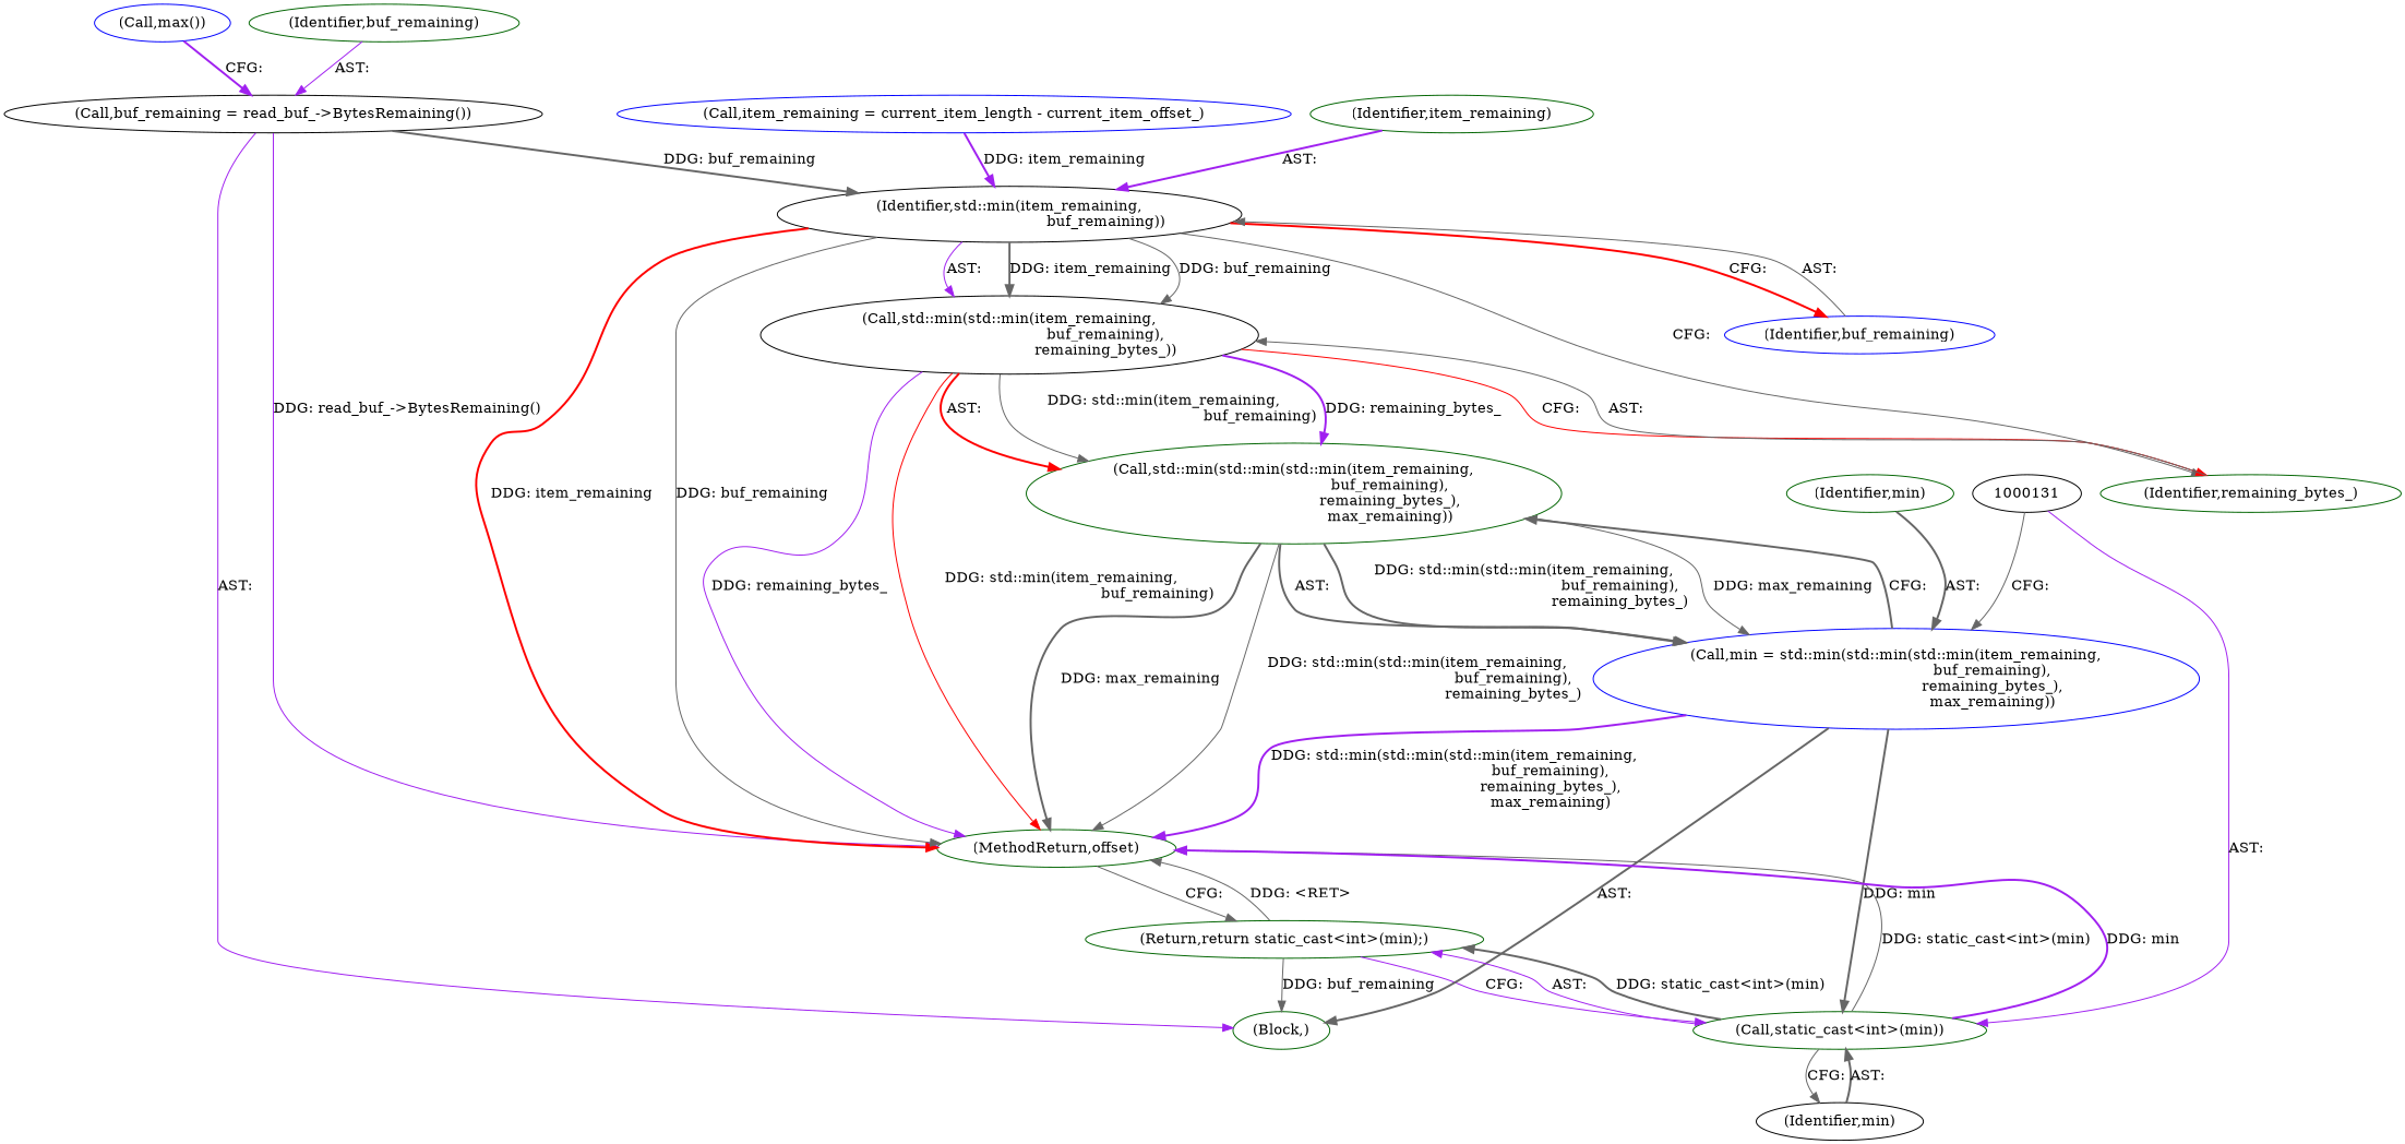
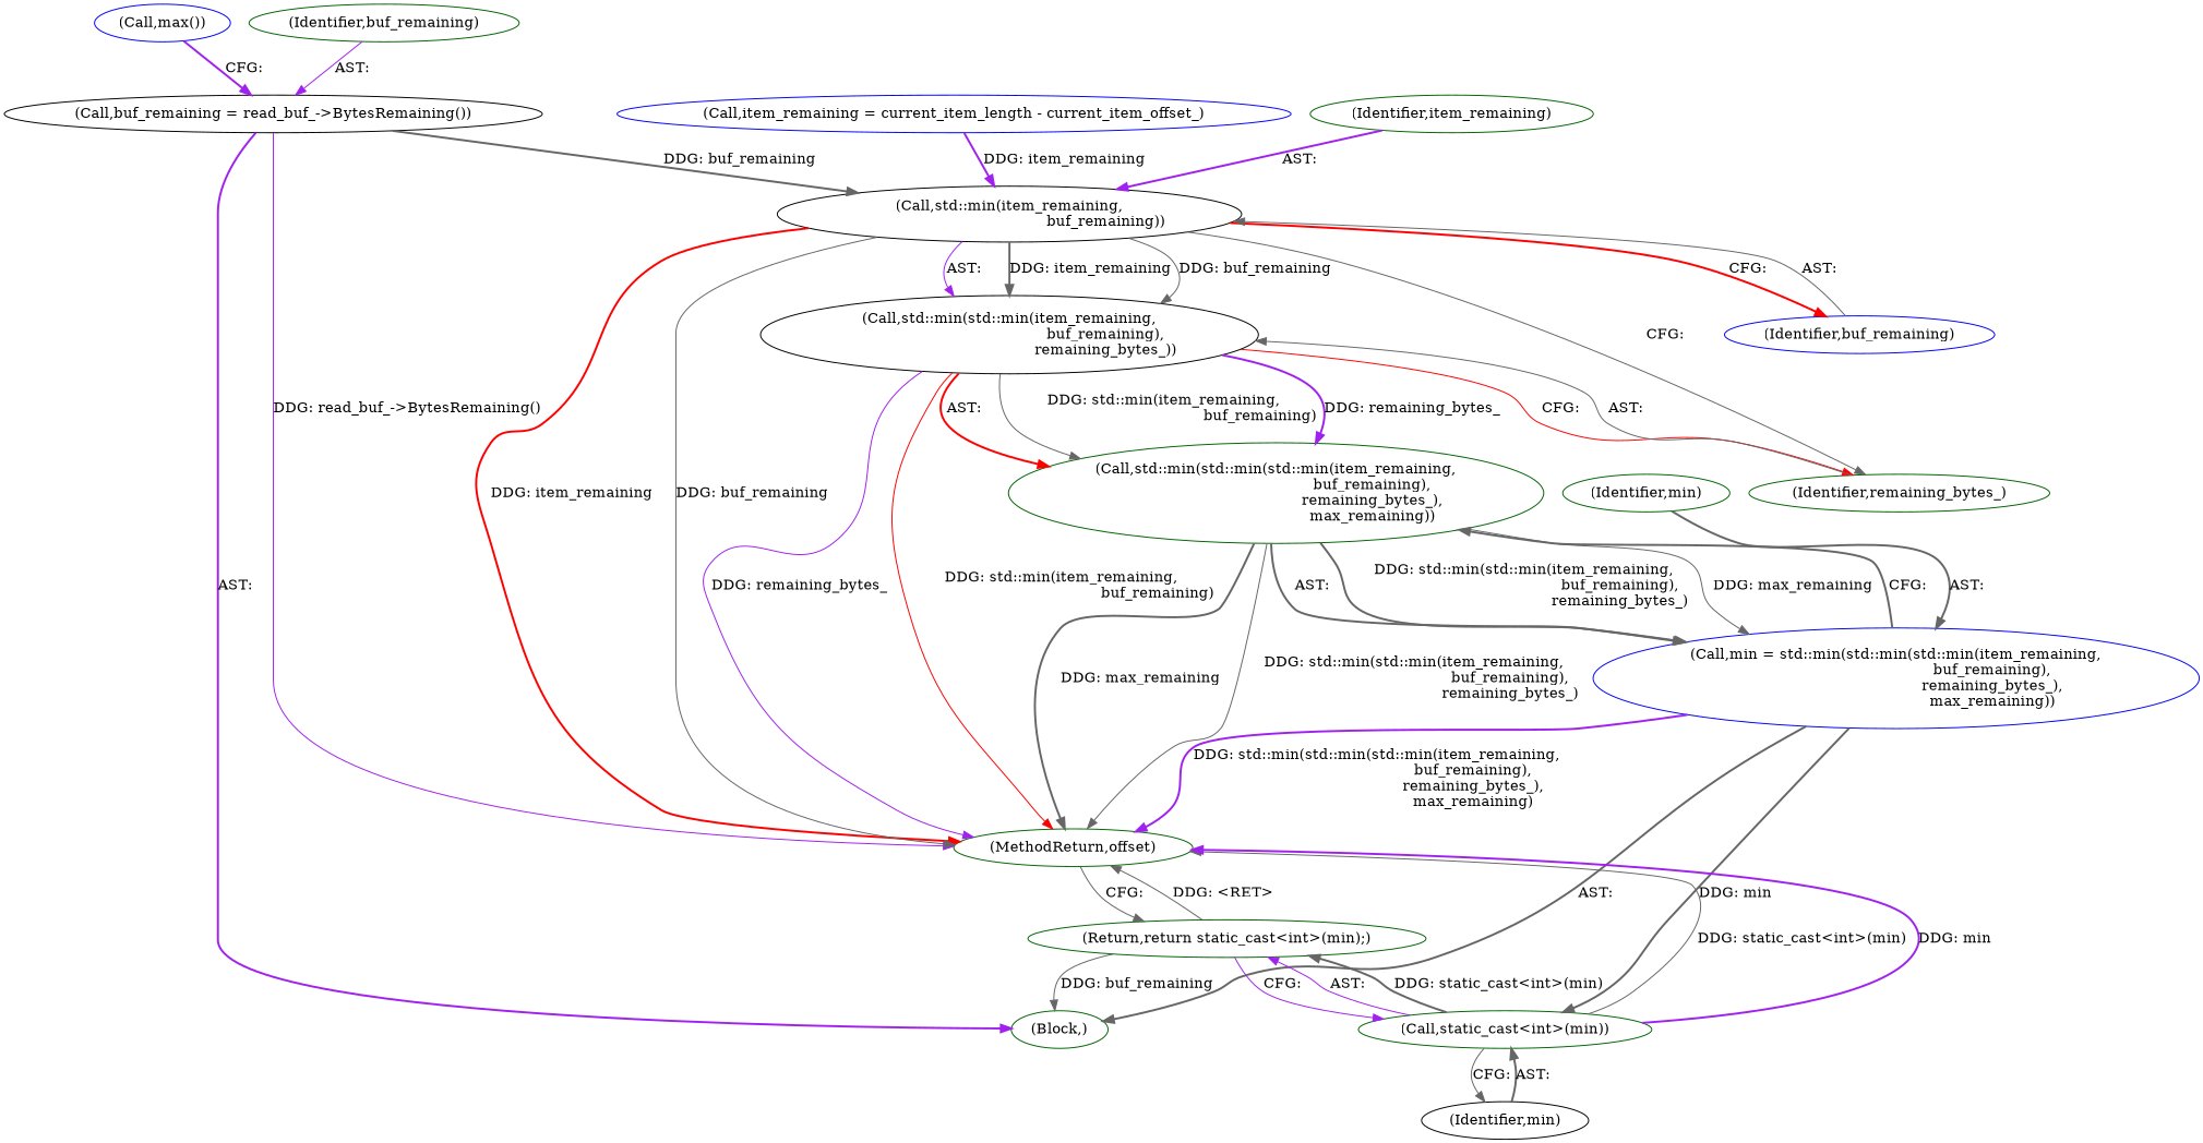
  digraph {
    node [color=darkgreen]
    edge [color=gray40 style=solid]
    n1 [color=black label="(Call,buf_remaining = read_buf_->BytesRemaining())"]
-   n2 [color=black label="(Identifier,std::min(item_remaining,\n                                         buf_remaining))"]
+   n2 [color=black label="(Call,std::min(item_remaining,\n                                         buf_remaining))"]
    n3 [label="(MethodReturn,offset)"]
    n4 [label="(Block,)"]
    n5 [color=black label="(Call,std::min(std::min(item_remaining,\n                                         buf_remaining),\n                                         remaining_bytes_))"]
    n6 [color=blue label="(Identifier,buf_remaining)"]
    n7 [label="(Identifier,remaining_bytes_)"]
    n8 [label="(Return,return static_cast<int>(min);)"]
    n9 [label="(Call,std::min(std::min(std::min(item_remaining,\n                                         buf_remaining),\n                                         remaining_bytes_),\n                                         max_remaining))"]
    n10 [color=blue label="(Call,min = std::min(std::min(std::min(item_remaining,\n                                         buf_remaining),\n                                         remaining_bytes_),\n                                         max_remaining))"]
    n11 [label="(Call,static_cast<int>(min))"]
    n12 [color=black label="(Identifier,min)"]
    n13 [color=blue label="(Call,max())"]
    n14 [color=blue label="(Call,item_remaining = current_item_length - current_item_offset_)"]
    n15 [label="(Identifier,min)"]
    n16 [label="(Identifier,item_remaining)"]
    n17 [label="(Identifier,buf_remaining)"]
-   1000131 [color=black]
    n1 -> n2 [label="DDG: buf_remaining" style=bold]
    n1 -> n3 [color=purple label="DDG: read_buf_->BytesRemaining()"]
-   n1 -> n4 [color=purple label="AST: "]
+   n1 -> n4 [color=purple label="AST: " style=bold]
    n2 -> n3 [color=red label="DDG: item_remaining" style=bold]
    n2 -> n3 [label="DDG: buf_remaining"]
    n2 -> n5 [color=purple label="AST: "]
    n2 -> n5 [label="DDG: item_remaining" style=bold]
    n2 -> n5 [label="DDG: buf_remaining"]
    n2 -> n6 [color=red label="CFG: " style=bold]
    n2 -> n7 [label="CFG: "]
    n3 -> n8 [label="CFG: "]
    n5 -> n3 [color=purple label="DDG: remaining_bytes_"]
    n5 -> n3 [color=red label="DDG: std::min(item_remaining,\n                                         buf_remaining)"]
    n5 -> n7 [color=red label="CFG: "]
    n5 -> n9 [color=red label="AST: " style=bold]
    n5 -> n9 [label="DDG: std::min(item_remaining,\n                                         buf_remaining)"]
    n5 -> n9 [color=purple label="DDG: remaining_bytes_" style=bold]
    n6 -> n2 [label="AST: "]
    n7 -> n5 [label="AST: "]
    n8 -> n3 [label="DDG: <RET>"]
    n8 -> n4 [label="DDG: buf_remaining"]
    n8 -> n11 [color=purple label="CFG: "]
    n9 -> n3 [label="DDG: max_remaining" style=bold]
    n9 -> n3 [label="DDG: std::min(std::min(item_remaining,\n                                         buf_remaining),\n                                         remaining_bytes_)"]
    n9 -> n10 [label="AST: " style=bold]
    n9 -> n10 [label="DDG: std::min(std::min(item_remaining,\n                                         buf_remaining),\n                                         remaining_bytes_)" style=bold]
    n9 -> n10 [label="DDG: max_remaining"]
    n10 -> n3 [color=purple label="DDG: std::min(std::min(std::min(item_remaining,\n                                         buf_remaining),\n                                         remaining_bytes_),\n                                         max_remaining)" style=bold]
    n10 -> n4 [label="AST: " style=bold]
    n10 -> n9 [label="CFG: " style=bold]
    n10 -> n11 [label="DDG: min" style=bold]
    n11 -> n3 [label="DDG: static_cast<int>(min)"]
    n11 -> n3 [color=purple label="DDG: min" style=bold]
    n11 -> n8 [color=purple label="AST: "]
    n11 -> n8 [label="DDG: static_cast<int>(min)" style=bold]
    n11 -> n12 [label="CFG: "]
    n12 -> n11 [label="AST: " style=bold]
    n13 -> n1 [color=purple label="CFG: " style=bold]
    n14 -> n2 [color=purple label="DDG: item_remaining" style=bold]
    n15 -> n10 [label="AST: " style=bold]
    n16 -> n2 [color=purple label="AST: " style=bold]
    n17 -> n1 [color=purple label="AST: "]
-   1000131 -> n10 [label="CFG: "]
-   1000131 -> n11 [color=purple label="AST: "]
  }
